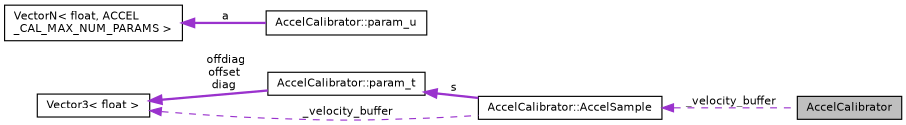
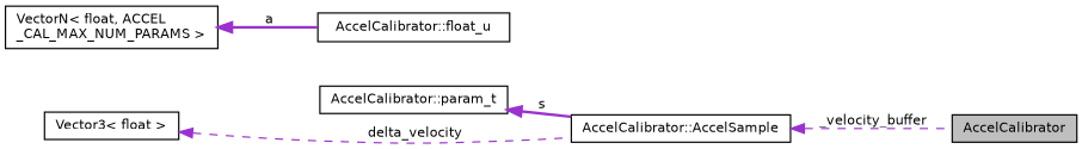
  digraph {
    rankdir=LR
    node [color=black fillcolor=white fontname=Helvetica fontsize=10 shape=record style=filled]
    edge [color=darkorchid3 dir=back fontname=Helvetica fontsize=10 labelfontname=Helvetica labelfontsize=10 style=bold]
    n1 [fillcolor=grey75 fontcolor=black height=0.2 label=AccelCalibrator width=0.4]
-   n2 [height=0.2 label="AccelCalibrator::param_u" width=0.4]
+   n2 [height=0.2 label="AccelCalibrator::float_u" width=0.4]
    n3 [height=0.2 label="AccelCalibrator::param_t" width=0.4]
    n4 [height=0.2 label="AccelCalibrator::AccelSample" width=0.4]
    n5 [height=0.2 label="Vector3\< float \>" width=0.4]
    n6 [height=0.2 label="VectorN\< float, ACCEL\l_CAL_MAX_NUM_PARAMS \>" width=0.4]
    n3 -> n4 [label=" s"]
    n4 -> n1 [label=" _velocity_buffer" style=dashed]
-   n5 -> n3 [label=" offdiag\noffset\ndiag"]
-   n5 -> n4 [label=" _velocity_buffer" style=dashed]
+   n5 -> n4 [label=" delta_velocity" style=dashed]
    n6 -> n2 [label=" a"]
  }
